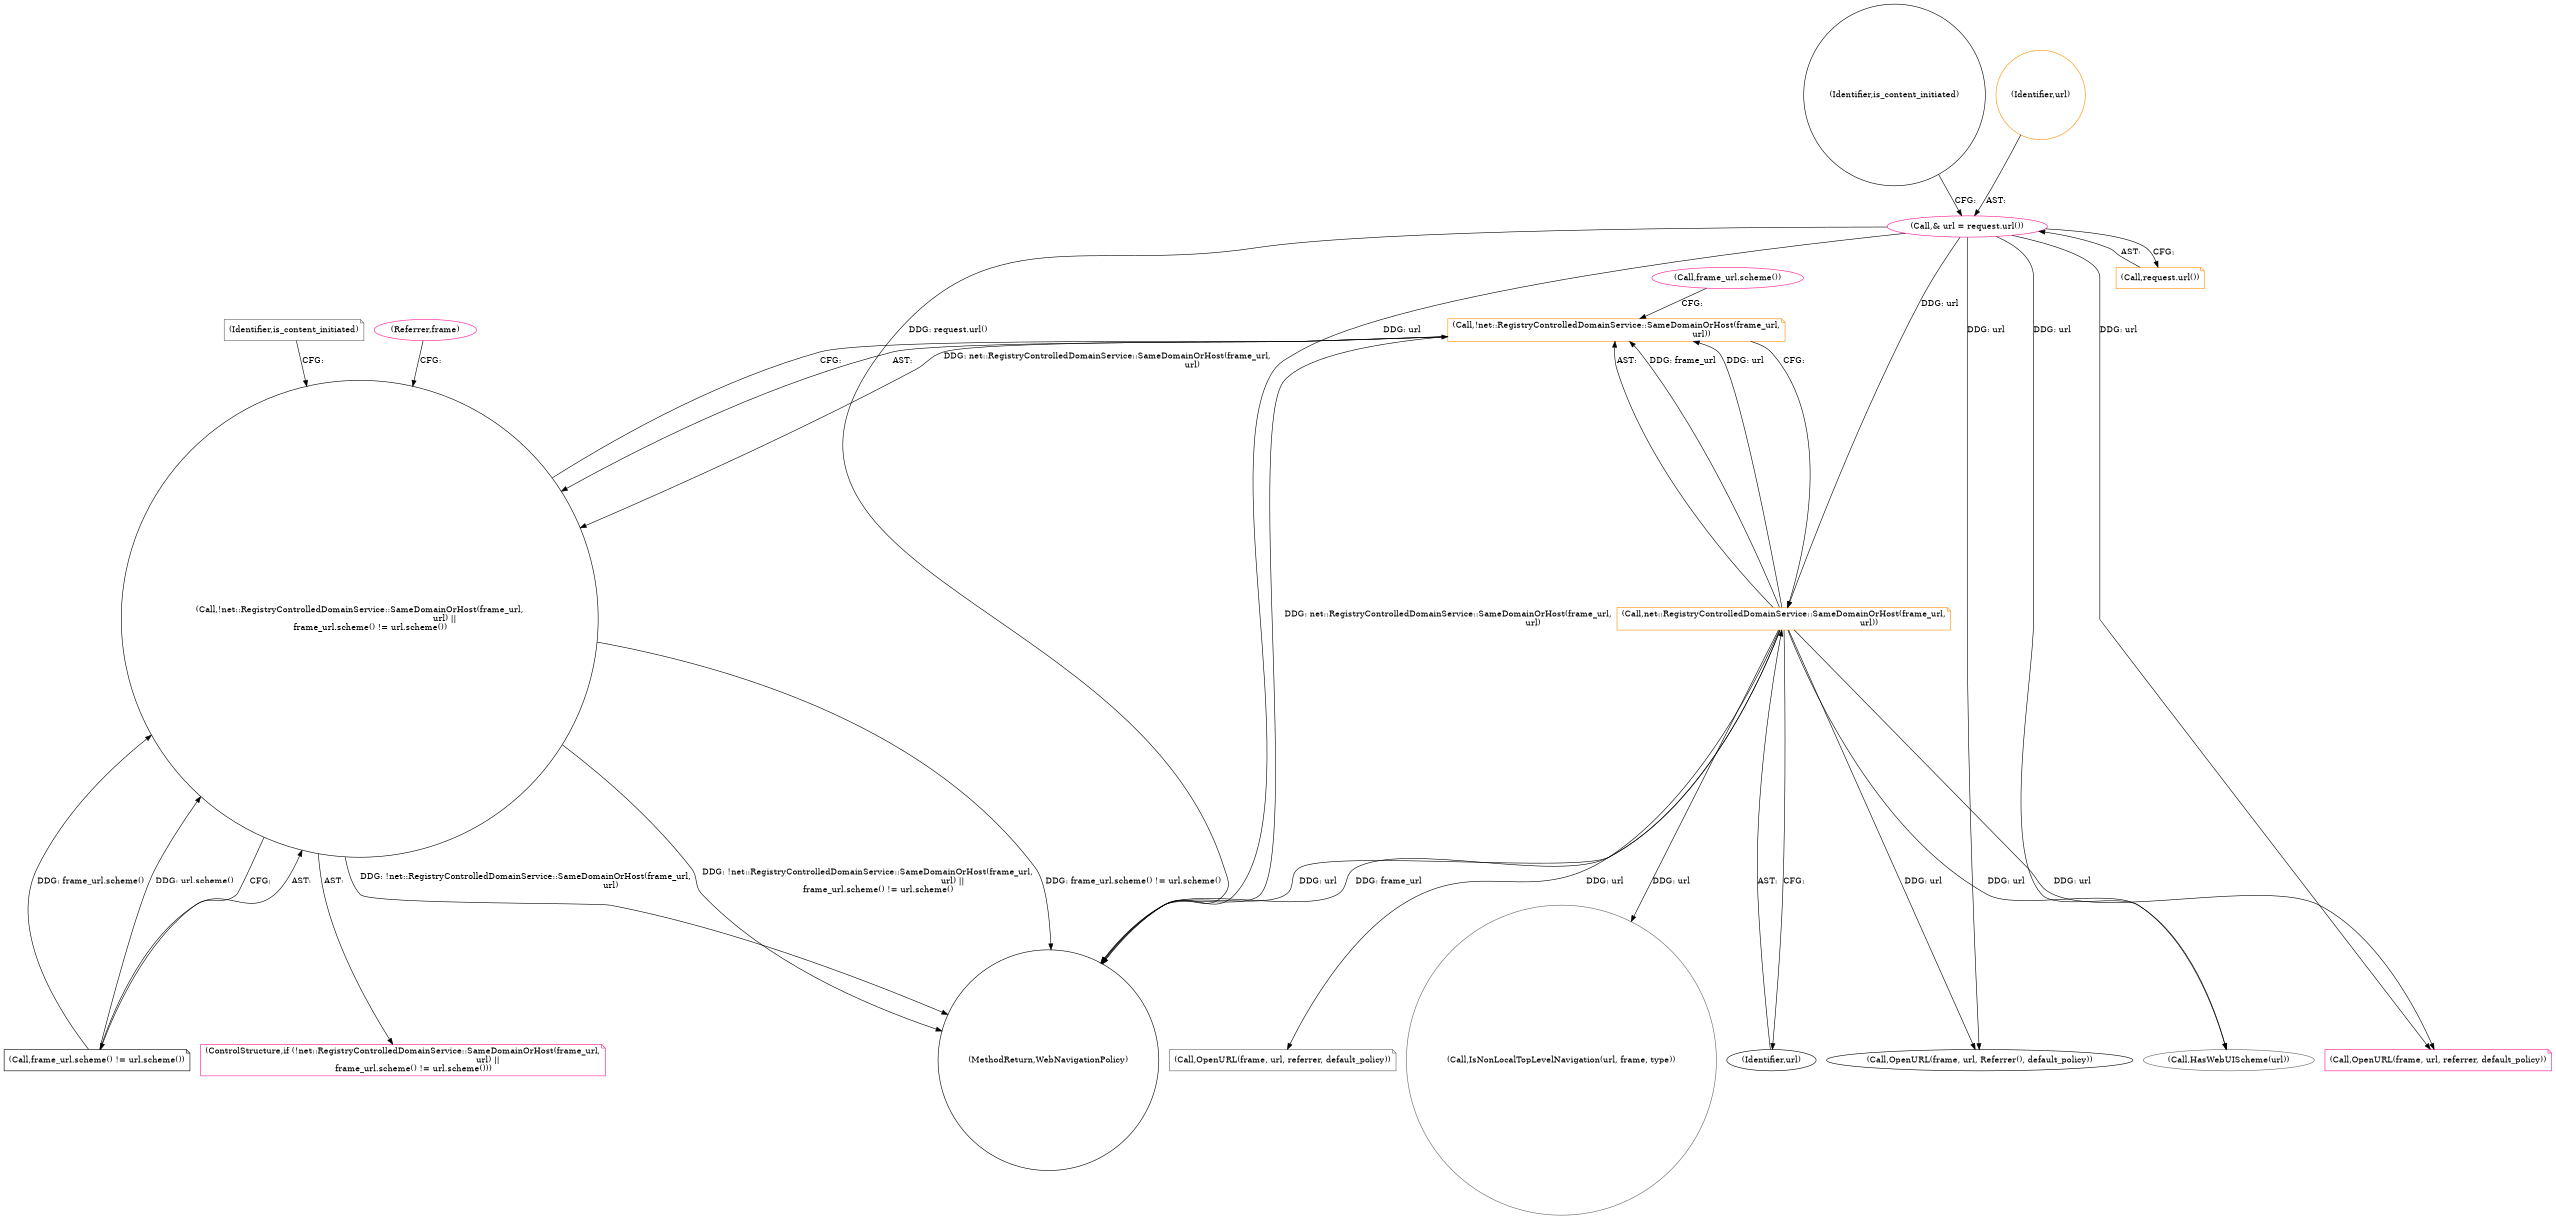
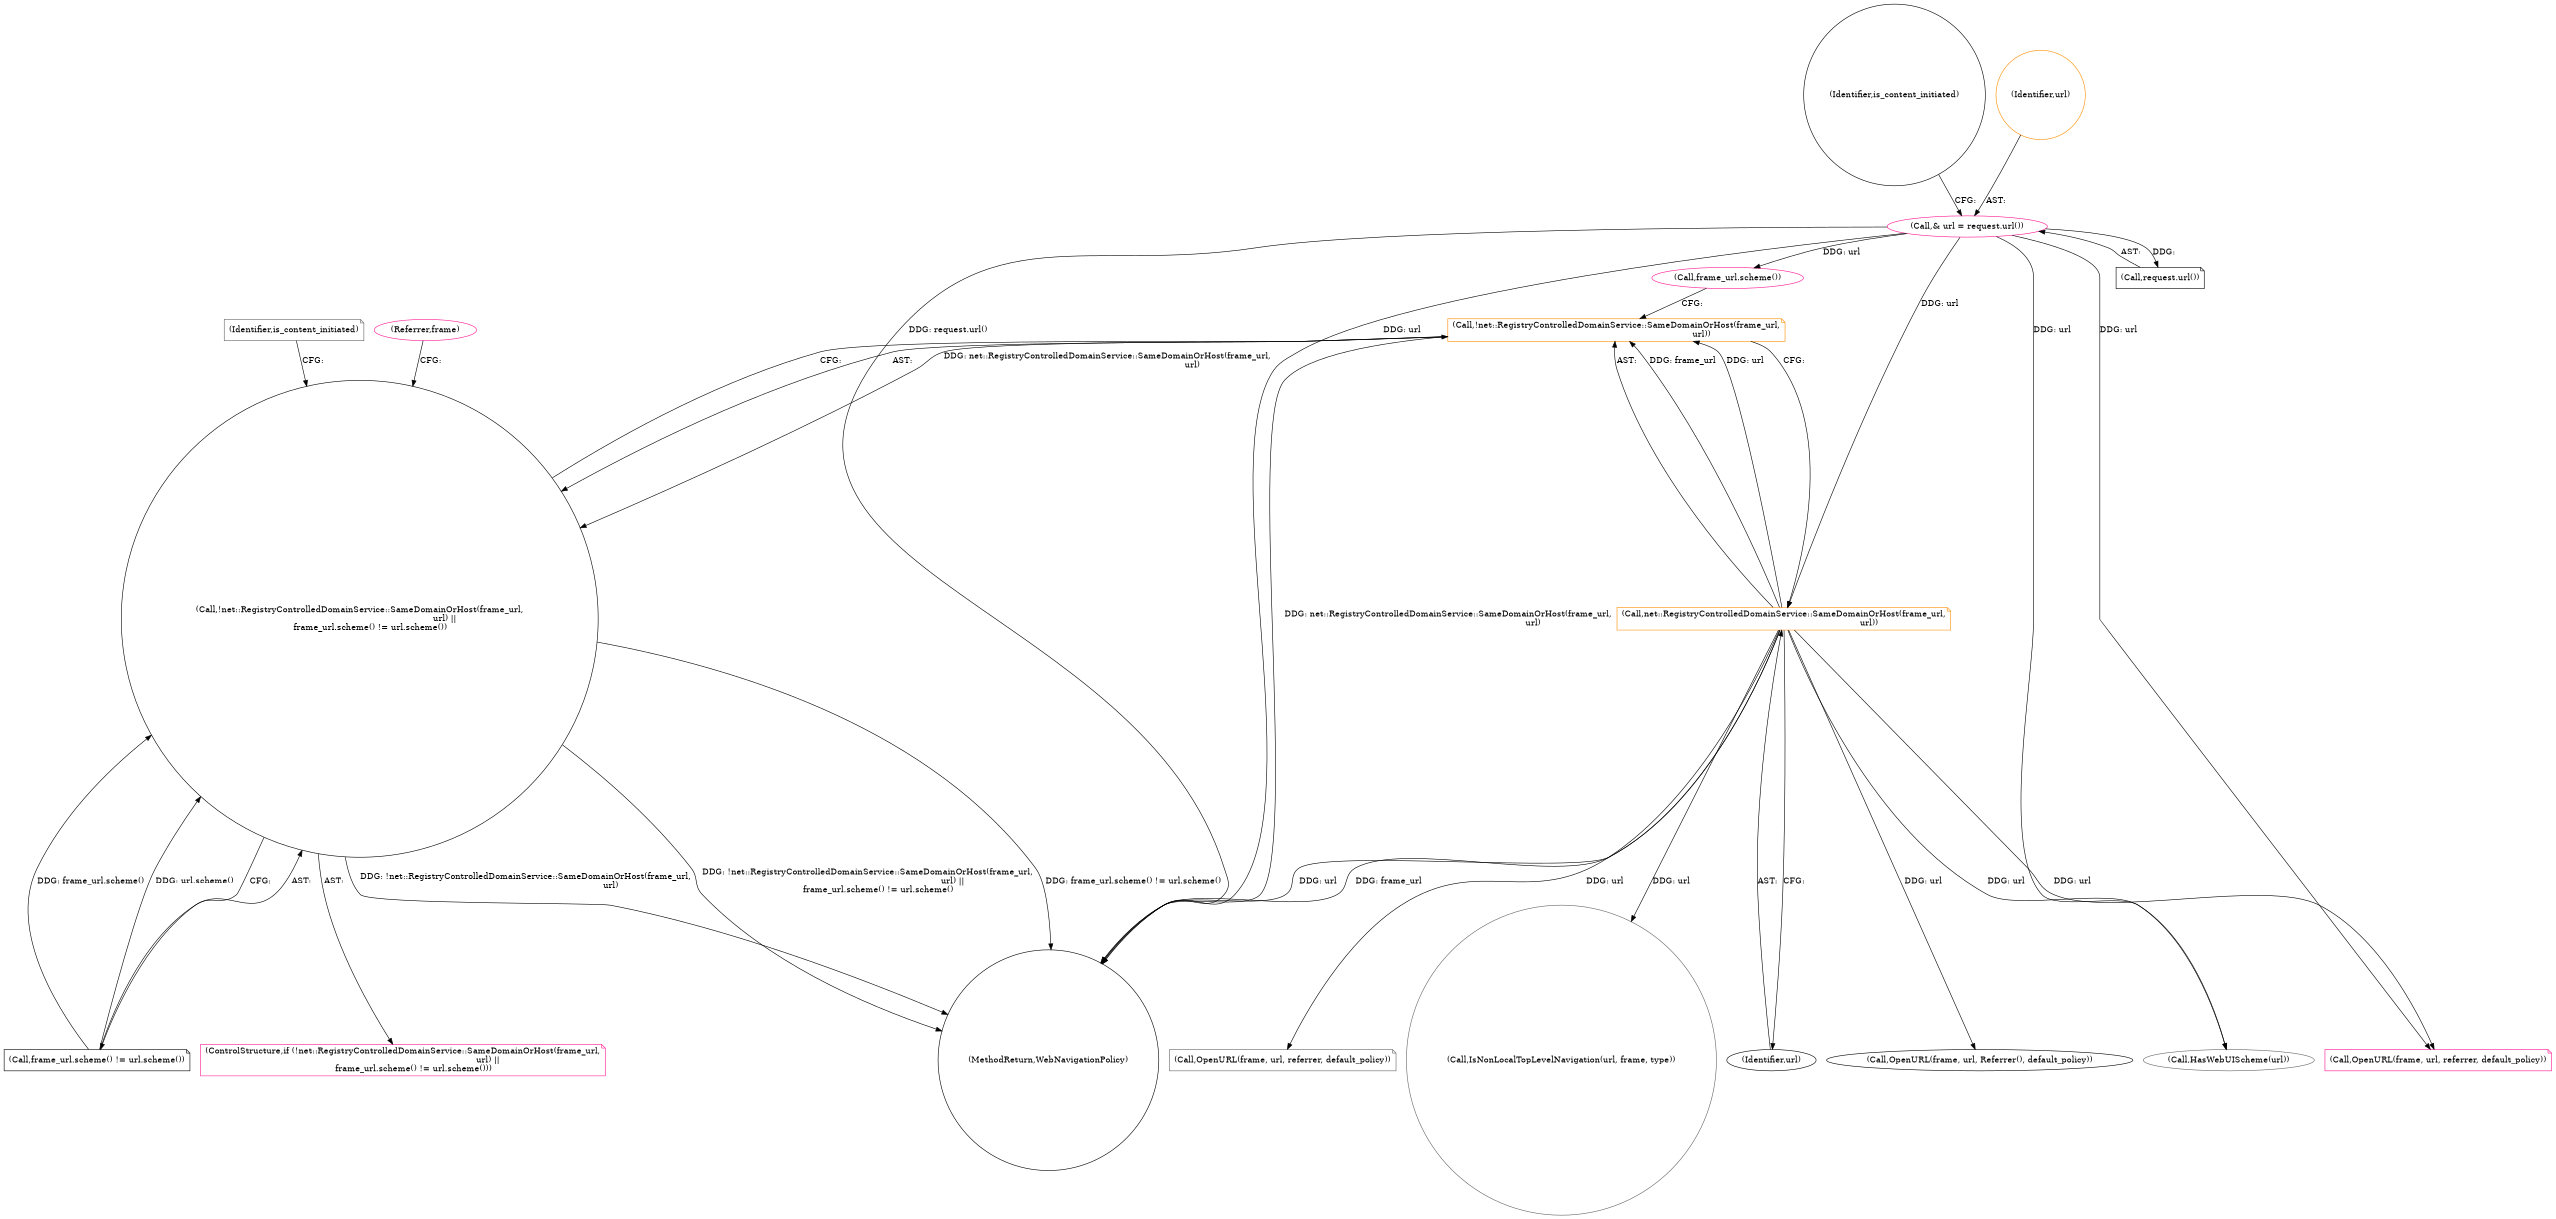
  digraph {
    node [color=black shape=note]
    n1 [color=darkorange label="(Call,!net::RegistryControlledDomainService::SameDomainOrHost(frame_url,\n                                                                url))"]
    n2 [color=darkorange label="(Call,net::RegistryControlledDomainService::SameDomainOrHost(frame_url,\n                                                                url))"]
    n3 [label="(Call,!net::RegistryControlledDomainService::SameDomainOrHost(frame_url,\n                                                                url) ||\n        frame_url.scheme() != url.scheme())" shape=circle]
    n4 [label="(MethodReturn,WebNavigationPolicy)" shape=circle]
    n5 [color=gray40 label="(Call,HasWebUIScheme(url))" shape=ellipse]
    n6 [label="(Call,OpenURL(frame, url, Referrer(), default_policy))" shape=ellipse]
    n7 [color=gray40 label="(Call,OpenURL(frame, url, referrer, default_policy))"]
    n8 [color=deeppink label="(Call,OpenURL(frame, url, referrer, default_policy))"]
    n9 [color=gray40 label="(Call,IsNonLocalTopLevelNavigation(url, frame, type))" shape=circle]
    n10 [label="(Identifier,url)" shape=ellipse]
    n11 [label="(Call,frame_url.scheme() != url.scheme())"]
    n12 [color=deeppink label="(ControlStructure,if (!net::RegistryControlledDomainService::SameDomainOrHost(frame_url,\n                                                                url) ||\n        frame_url.scheme() != url.scheme()))"]
    n13 [color=deeppink label="(Call,& url = request.url())" shape=ellipse]
-   n14 [color=darkorange label="(Call,request.url())"]
+   n14 [label="(Call,request.url())"]
    n15 [color=deeppink label="(Call,frame_url.scheme())" shape=ellipse]
    n16 [color=gray40 label="(Identifier,is_content_initiated)"]
    n17 [label="(Identifier,is_content_initiated)" shape=circle]
    n18 [color=darkorange label="(Identifier,url)" shape=circle]
    n19 [color=deeppink label="(Referrer,frame)" shape=ellipse]
    n1 -> n2 [label="CFG: "]
    n1 -> n3 [label="AST: "]
    n1 -> n3 [label="DDG: net::RegistryControlledDomainService::SameDomainOrHost(frame_url,\n                                                                url)"]
    n1 -> n4 [label="DDG: net::RegistryControlledDomainService::SameDomainOrHost(frame_url,\n                                                                url)"]
    n2 -> n1 [label="AST: "]
    n2 -> n1 [label="DDG: frame_url"]
    n2 -> n1 [label="DDG: url"]
    n2 -> n4 [label="DDG: url"]
    n2 -> n4 [label="DDG: frame_url"]
    n2 -> n5 [label="DDG: url"]
    n2 -> n6 [label="DDG: url"]
    n2 -> n7 [label="DDG: url"]
    n2 -> n8 [label="DDG: url"]
    n2 -> n9 [label="DDG: url"]
    n2 -> n10 [label="CFG: "]
    n3 -> n1 [label="CFG: "]
    n3 -> n4 [label="DDG: frame_url.scheme() != url.scheme()"]
    n3 -> n4 [label="DDG: !net::RegistryControlledDomainService::SameDomainOrHost(frame_url,\n                                                                url)"]
    n3 -> n4 [label="DDG: !net::RegistryControlledDomainService::SameDomainOrHost(frame_url,\n                                                                url) ||\n        frame_url.scheme() != url.scheme()"]
    n3 -> n11 [label="CFG: "]
    n3 -> n12 [label="AST: "]
    n10 -> n2 [label="AST: "]
    n11 -> n3 [label="AST: "]
    n11 -> n3 [label="DDG: frame_url.scheme()"]
    n11 -> n3 [label="DDG: url.scheme()"]
    n13 -> n2 [label="DDG: url"]
    n13 -> n4 [label="DDG: request.url()"]
    n13 -> n4 [label="DDG: url"]
    n13 -> n5 [label="DDG: url"]
-   n13 -> n6 [label="DDG: url"]
+   n13 -> n15 [label="DDG: url"]
    n13 -> n8 [label="DDG: url"]
-   n13 -> n14 [label="CFG: "]
+   n13 -> n14 [label="DDG: "]
    n14 -> n13 [label="AST: "]
    n15 -> n1 [label="CFG: "]
    n16 -> n3 [label="CFG: "]
    n17 -> n13 [label="CFG: "]
    n18 -> n13 [label="AST: "]
    n19 -> n3 [label="CFG: "]
  }
